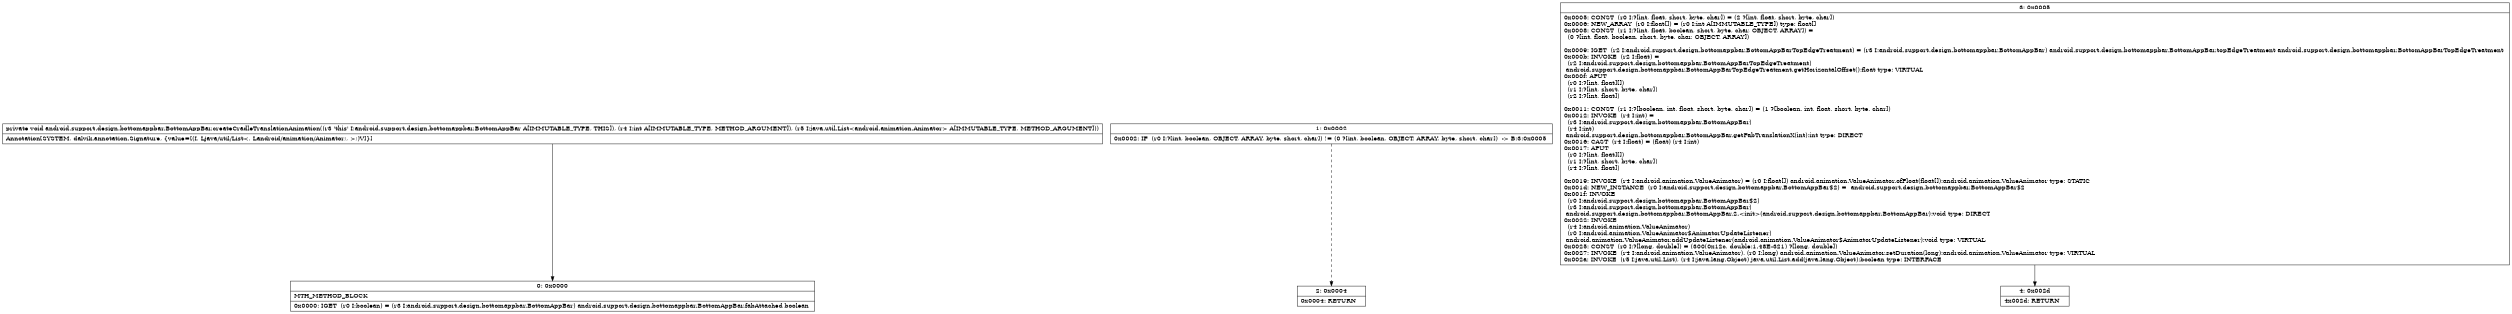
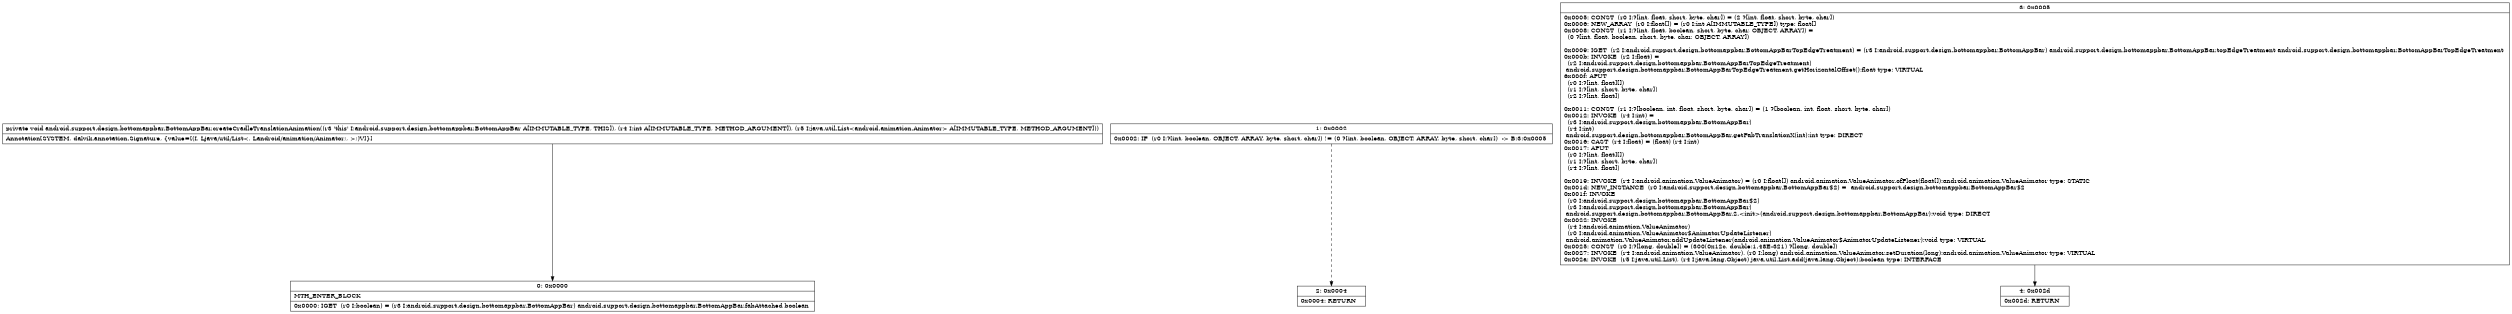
  digraph {
    node [shape=record]
-   n1 [label="{0\:\ 0x0000|MTH_METHOD_BLOCK\l|0x0000: IGET  (r0 I:boolean) = (r3 I:android.support.design.bottomappbar.BottomAppBar) android.support.design.bottomappbar.BottomAppBar.fabAttached boolean \l}"]
+   n1 [label="{0\:\ 0x0000|MTH_ENTER_BLOCK\l|0x0000: IGET  (r0 I:boolean) = (r3 I:android.support.design.bottomappbar.BottomAppBar) android.support.design.bottomappbar.BottomAppBar.fabAttached boolean \l}"]
    n2 [label="{1\:\ 0x0002|0x0002: IF  (r0 I:?[int, boolean, OBJECT, ARRAY, byte, short, char]) != (0 ?[int, boolean, OBJECT, ARRAY, byte, short, char])  \-\> B:3:0x0005 \l}"]
    n3 [label="{2\:\ 0x0004|0x0004: RETURN   \l}"]
-   n4 [label="{3\:\ 0x0005|0x0005: CONST  (r0 I:?[int, float, short, byte, char]) = (2 ?[int, float, short, byte, char]) \l0x0006: NEW_ARRAY  (r0 I:float[]) = (r0 I:int A[IMMUTABLE_TYPE]) type: float[] \l0x0008: CONST  (r1 I:?[int, float, boolean, short, byte, char, OBJECT, ARRAY]) = \l  (0 ?[int, float, boolean, short, byte, char, OBJECT, ARRAY])\l \l0x0009: IGET  (r2 I:android.support.design.bottomappbar.BottomAppBarTopEdgeTreatment) = (r3 I:android.support.design.bottomappbar.BottomAppBar) android.support.design.bottomappbar.BottomAppBar.topEdgeTreatment android.support.design.bottomappbar.BottomAppBarTopEdgeTreatment \l0x000b: INVOKE  (r2 I:float) = \l  (r2 I:android.support.design.bottomappbar.BottomAppBarTopEdgeTreatment)\l android.support.design.bottomappbar.BottomAppBarTopEdgeTreatment.getHorizontalOffset():float type: VIRTUAL \l0x000f: APUT  \l  (r0 I:?[int, float][])\l  (r1 I:?[int, short, byte, char])\l  (r2 I:?[int, float])\l \l0x0011: CONST  (r1 I:?[boolean, int, float, short, byte, char]) = (1 ?[boolean, int, float, short, byte, char]) \l0x0012: INVOKE  (r4 I:int) = \l  (r3 I:android.support.design.bottomappbar.BottomAppBar)\l  (r4 I:int)\l android.support.design.bottomappbar.BottomAppBar.getFabTranslationX(int):int type: DIRECT \l0x0016: CAST  (r4 I:float) = (float) (r4 I:int) \l0x0017: APUT  \l  (r0 I:?[int, float][])\l  (r1 I:?[int, short, byte, char])\l  (r4 I:?[int, float])\l \l0x0019: INVOKE  (r4 I:android.animation.ValueAnimator) = (r0 I:float[]) android.animation.ValueAnimator.ofFloat(float[]):android.animation.ValueAnimator type: STATIC \l0x001d: NEW_INSTANCE  (r0 I:android.support.design.bottomappbar.BottomAppBar$2) =  android.support.design.bottomappbar.BottomAppBar$2 \l0x001f: INVOKE  \l  (r0 I:android.support.design.bottomappbar.BottomAppBar$2)\l  (r3 I:android.support.design.bottomappbar.BottomAppBar)\l android.support.design.bottomappbar.BottomAppBar.2.\<init\>(android.support.design.bottomappbar.BottomAppBar):void type: DIRECT \l0x0022: INVOKE  \l  (r4 I:android.animation.ValueAnimator)\l  (r0 I:android.animation.ValueAnimator$AnimatorUpdateListener)\l android.animation.ValueAnimator.addUpdateListener(android.animation.ValueAnimator$AnimatorUpdateListener):void type: VIRTUAL \l0x0025: CONST  (r0 I:?[long, double]) = (300(0x12c, double:1.48E\-321) ?[long, double]) \l0x0027: INVOKE  (r4 I:android.animation.ValueAnimator), (r0 I:long) android.animation.ValueAnimator.setDuration(long):android.animation.ValueAnimator type: VIRTUAL \l0x002a: INVOKE  (r5 I:java.util.List), (r4 I:java.lang.Object) java.util.List.add(java.lang.Object):boolean type: INTERFACE \l}"]
-   n5 [label="{4\:\ 0x002d|4x002d: RETURN   \l}"]
+   n4 [label="{3\:\ 0x0005|0x0005: CONST  (r0 I:?[int, float, short, byte, char]) = (2 ?[int, float, short, byte, char]) \l0x0006: NEW_ARRAY  (r0 I:float[]) = (r0 I:int A[IMMUTABLE_TYPE]) type: float[] \l0x0008: CONST  (r1 I:?[int, float, boolean, short, byte, char, OBJECT, ARRAY]) = \l  (0 ?[int, float, boolean, short, byte, char, OBJECT, ARRAY])\l \l0x0009: IGET  (r2 I:android.support.design.bottomappbar.BottomAppBarTopEdgeTreatment) = (r3 I:android.support.design.bottomappbar.BottomAppBar) android.support.design.bottomappbar.BottomAppBar.topEdgeTreatment android.support.design.bottomappbar.BottomAppBarTopEdgeTreatment \l0x000b: INVOKE  (r2 I:float) = \l  (r2 I:android.support.design.bottomappbar.BottomAppBarTopEdgeTreatment)\l android.support.design.bottomappbar.BottomAppBarTopEdgeTreatment.getHorizontalOffset():float type: VIRTUAL \l6x000f: APUT  \l  (r0 I:?[int, float][])\l  (r1 I:?[int, short, byte, char])\l  (r2 I:?[int, float])\l \l0x0011: CONST  (r1 I:?[boolean, int, float, short, byte, char]) = (1 ?[boolean, int, float, short, byte, char]) \l0x0012: INVOKE  (r4 I:int) = \l  (r3 I:android.support.design.bottomappbar.BottomAppBar)\l  (r4 I:int)\l android.support.design.bottomappbar.BottomAppBar.getFabTranslationX(int):int type: DIRECT \l0x0016: CAST  (r4 I:float) = (float) (r4 I:int) \l0x0017: APUT  \l  (r0 I:?[int, float][])\l  (r1 I:?[int, short, byte, char])\l  (r4 I:?[int, float])\l \l0x0019: INVOKE  (r4 I:android.animation.ValueAnimator) = (r0 I:float[]) android.animation.ValueAnimator.ofFloat(float[]):android.animation.ValueAnimator type: STATIC \l0x001d: NEW_INSTANCE  (r0 I:android.support.design.bottomappbar.BottomAppBar$2) =  android.support.design.bottomappbar.BottomAppBar$2 \l0x001f: INVOKE  \l  (r0 I:android.support.design.bottomappbar.BottomAppBar$2)\l  (r3 I:android.support.design.bottomappbar.BottomAppBar)\l android.support.design.bottomappbar.BottomAppBar.2.\<init\>(android.support.design.bottomappbar.BottomAppBar):void type: DIRECT \l0x0022: INVOKE  \l  (r4 I:android.animation.ValueAnimator)\l  (r0 I:android.animation.ValueAnimator$AnimatorUpdateListener)\l android.animation.ValueAnimator.addUpdateListener(android.animation.ValueAnimator$AnimatorUpdateListener):void type: VIRTUAL \l0x0025: CONST  (r0 I:?[long, double]) = (300(0x12c, double:1.48E\-321) ?[long, double]) \l0x0027: INVOKE  (r4 I:android.animation.ValueAnimator), (r0 I:long) android.animation.ValueAnimator.setDuration(long):android.animation.ValueAnimator type: VIRTUAL \l0x002a: INVOKE  (r5 I:java.util.List), (r4 I:java.lang.Object) java.util.List.add(java.lang.Object):boolean type: INTERFACE \l}"]
+   n5 [label="{4\:\ 0x002d|0x002d: RETURN   \l}"]
    n6 [label="{private void android.support.design.bottomappbar.BottomAppBar.createCradleTranslationAnimation((r3 'this' I:android.support.design.bottomappbar.BottomAppBar A[IMMUTABLE_TYPE, THIS]), (r4 I:int A[IMMUTABLE_TYPE, METHOD_ARGUMENT]), (r5 I:java.util.List\<android.animation.Animator\> A[IMMUTABLE_TYPE, METHOD_ARGUMENT]))  | Annotation[SYSTEM, dalvik.annotation.Signature, \{value=[(I, Ljava\/util\/List\<, Landroid\/animation\/Animator;, \>;)V]\}]\l}"]
    n2 -> n3 [style=dashed]
    n4 -> n5
    n6 -> n1
  }
